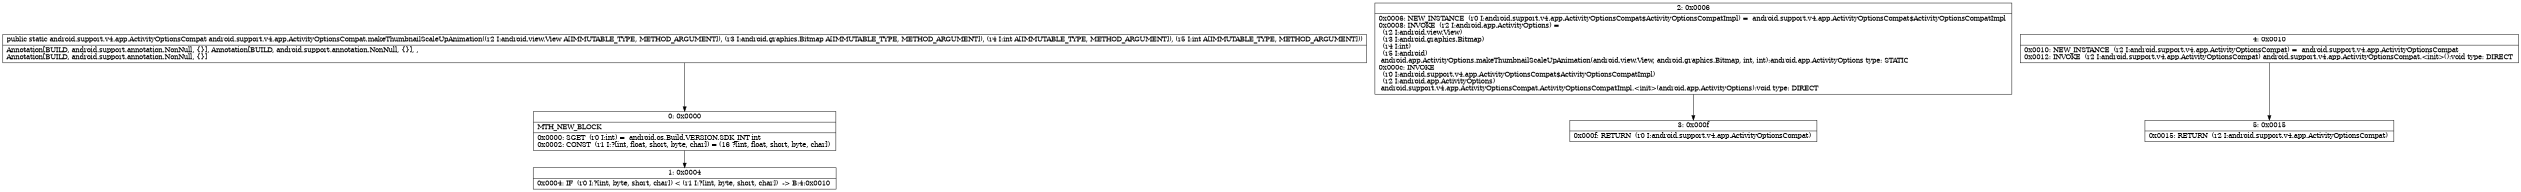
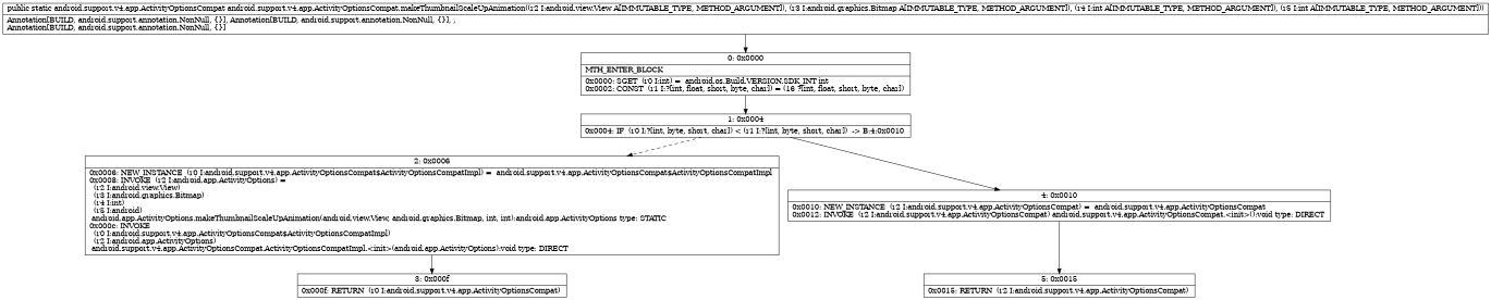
  digraph {
    node [shape=record]
-   n1 [label="{0\:\ 0x0000|MTH_NEW_BLOCK\l|0x0000: SGET  (r0 I:int) =  android.os.Build.VERSION.SDK_INT int \l0x0002: CONST  (r1 I:?[int, float, short, byte, char]) = (16 ?[int, float, short, byte, char]) \l}"]
+   n1 [label="{0\:\ 0x0000|MTH_ENTER_BLOCK\l|0x0000: SGET  (r0 I:int) =  android.os.Build.VERSION.SDK_INT int \l0x0002: CONST  (r1 I:?[int, float, short, byte, char]) = (16 ?[int, float, short, byte, char]) \l}"]
    n2 [label="{1\:\ 0x0004|0x0004: IF  (r0 I:?[int, byte, short, char]) \< (r1 I:?[int, byte, short, char])  \-\> B:4:0x0010 \l}"]
    n3 [label="{2\:\ 0x0006|0x0006: NEW_INSTANCE  (r0 I:android.support.v4.app.ActivityOptionsCompat$ActivityOptionsCompatImpl) =  android.support.v4.app.ActivityOptionsCompat$ActivityOptionsCompatImpl \l0x0008: INVOKE  (r2 I:android.app.ActivityOptions) = \l  (r2 I:android.view.View)\l  (r3 I:android.graphics.Bitmap)\l  (r4 I:int)\l  (r5 I:android)\l android.app.ActivityOptions.makeThumbnailScaleUpAnimation(android.view.View, android.graphics.Bitmap, int, int):android.app.ActivityOptions type: STATIC \l0x000c: INVOKE  \l  (r0 I:android.support.v4.app.ActivityOptionsCompat$ActivityOptionsCompatImpl)\l  (r2 I:android.app.ActivityOptions)\l android.support.v4.app.ActivityOptionsCompat.ActivityOptionsCompatImpl.\<init\>(android.app.ActivityOptions):void type: DIRECT \l}"]
    n4 [label="{4\:\ 0x0010|0x0010: NEW_INSTANCE  (r2 I:android.support.v4.app.ActivityOptionsCompat) =  android.support.v4.app.ActivityOptionsCompat \l0x0012: INVOKE  (r2 I:android.support.v4.app.ActivityOptionsCompat) android.support.v4.app.ActivityOptionsCompat.\<init\>():void type: DIRECT \l}"]
    n5 [label="{3\:\ 0x000f|0x000f: RETURN  (r0 I:android.support.v4.app.ActivityOptionsCompat) \l}"]
    n6 [label="{5\:\ 0x0015|0x0015: RETURN  (r2 I:android.support.v4.app.ActivityOptionsCompat) \l}"]
    n7 [label="{public static android.support.v4.app.ActivityOptionsCompat android.support.v4.app.ActivityOptionsCompat.makeThumbnailScaleUpAnimation((r2 I:android.view.View A[IMMUTABLE_TYPE, METHOD_ARGUMENT]), (r3 I:android.graphics.Bitmap A[IMMUTABLE_TYPE, METHOD_ARGUMENT]), (r4 I:int A[IMMUTABLE_TYPE, METHOD_ARGUMENT]), (r5 I:int A[IMMUTABLE_TYPE, METHOD_ARGUMENT]))  | Annotation[BUILD, android.support.annotation.NonNull, \{\}], Annotation[BUILD, android.support.annotation.NonNull, \{\}], , \lAnnotation[BUILD, android.support.annotation.NonNull, \{\}]\l}"]
    n1 -> n2
+   n2 -> n3 [style=dashed]
+   n2 -> n4
    n3 -> n5
    n4 -> n6
    n7 -> n1
  }
